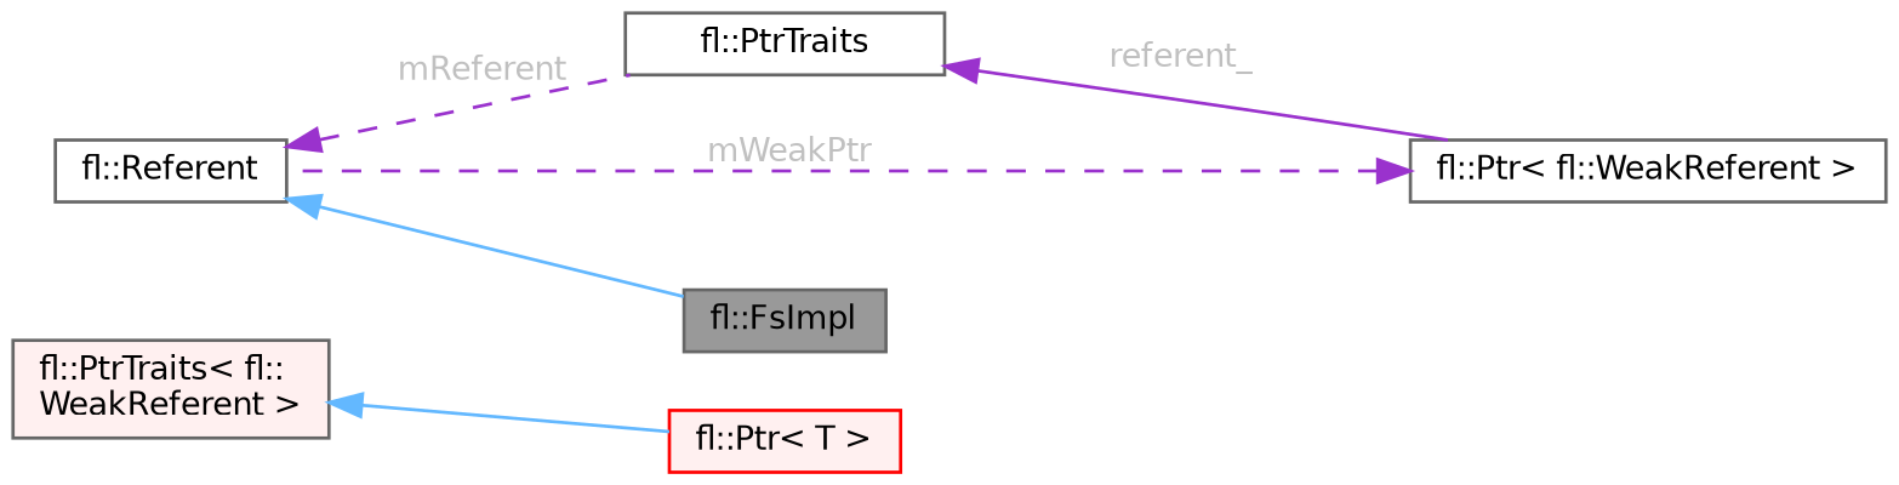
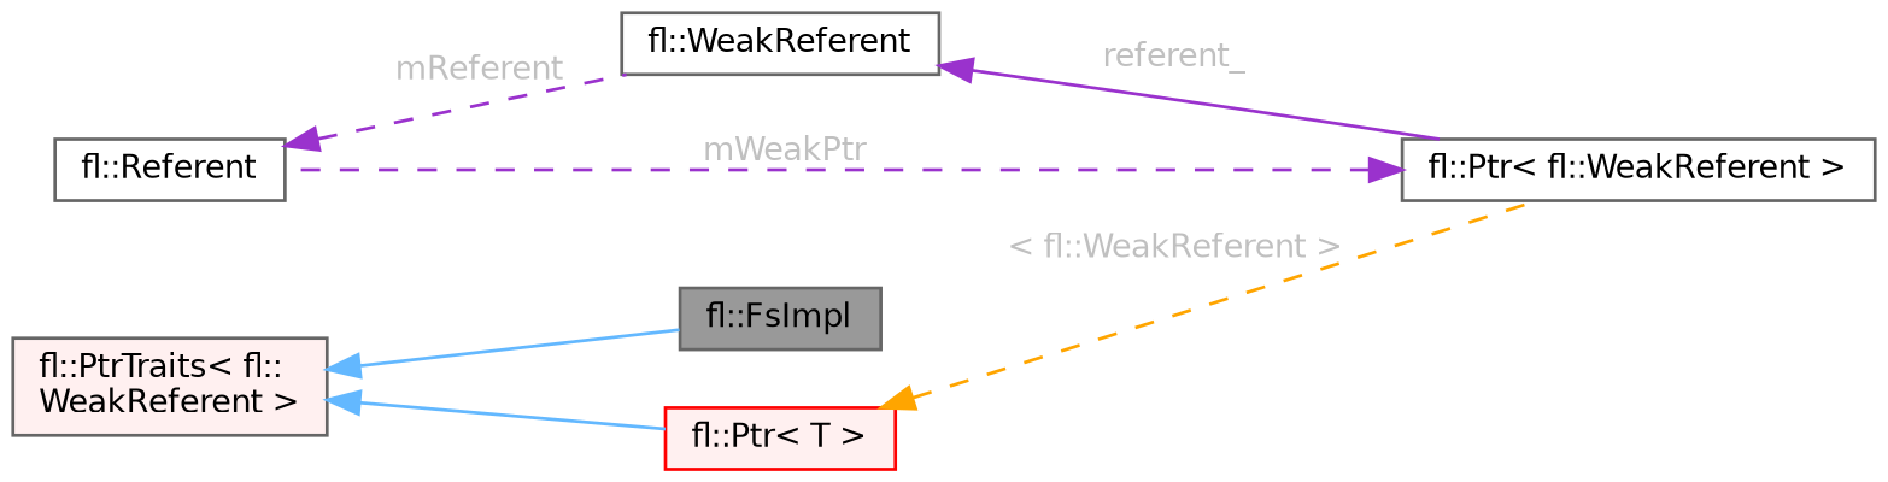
  digraph {
    rankdir=LR
    node [color=gray40 fillcolor=white fontname=Helvetica fontsize=10 shape=box style=filled]
    edge [color=darkorchid3 dir=back fontname=Helvetica fontsize=10 labelfontname=Helvetica labelfontsize=10 style=solid fontcolor=grey]
    n1 [fillcolor=grey60 fontcolor=black height=0.2 label="fl::FsImpl" width=0.4]
    n2 [height=0.2 label="fl::Referent" width=0.4]
-   n3 [height=0.2 label="fl::PtrTraits" width=0.4]
+   n3 [height=0.2 label="fl::WeakReferent" width=0.4]
    n4 [height=0.2 label="fl::Ptr\< fl::WeakReferent \>" width=0.4]
    n5 [fillcolor="#FFF0F0" height=0.2 label="fl::PtrTraits\< fl::\lWeakReferent \>" width=0.4]
    n6 [color=red fillcolor="#FFF0F0" height=0.2 label="fl::Ptr\< T \>" width=0.4]
-   n2 -> n1 [color=steelblue1 fontcolor=""]
+   n5 -> n1 [color=steelblue1 fontcolor=""]
    n2 -> n3 [label=" mReferent" style=dashed]
    n3 -> n4 [label=" referent_"]
    n4 -> n2 [label=" mWeakPtr" style=dashed]
    n5 -> n6 [color=steelblue1 fontcolor=""]
+   n6 -> n4 [color=orange label=" \< fl::WeakReferent \>" style=dashed]
  }
